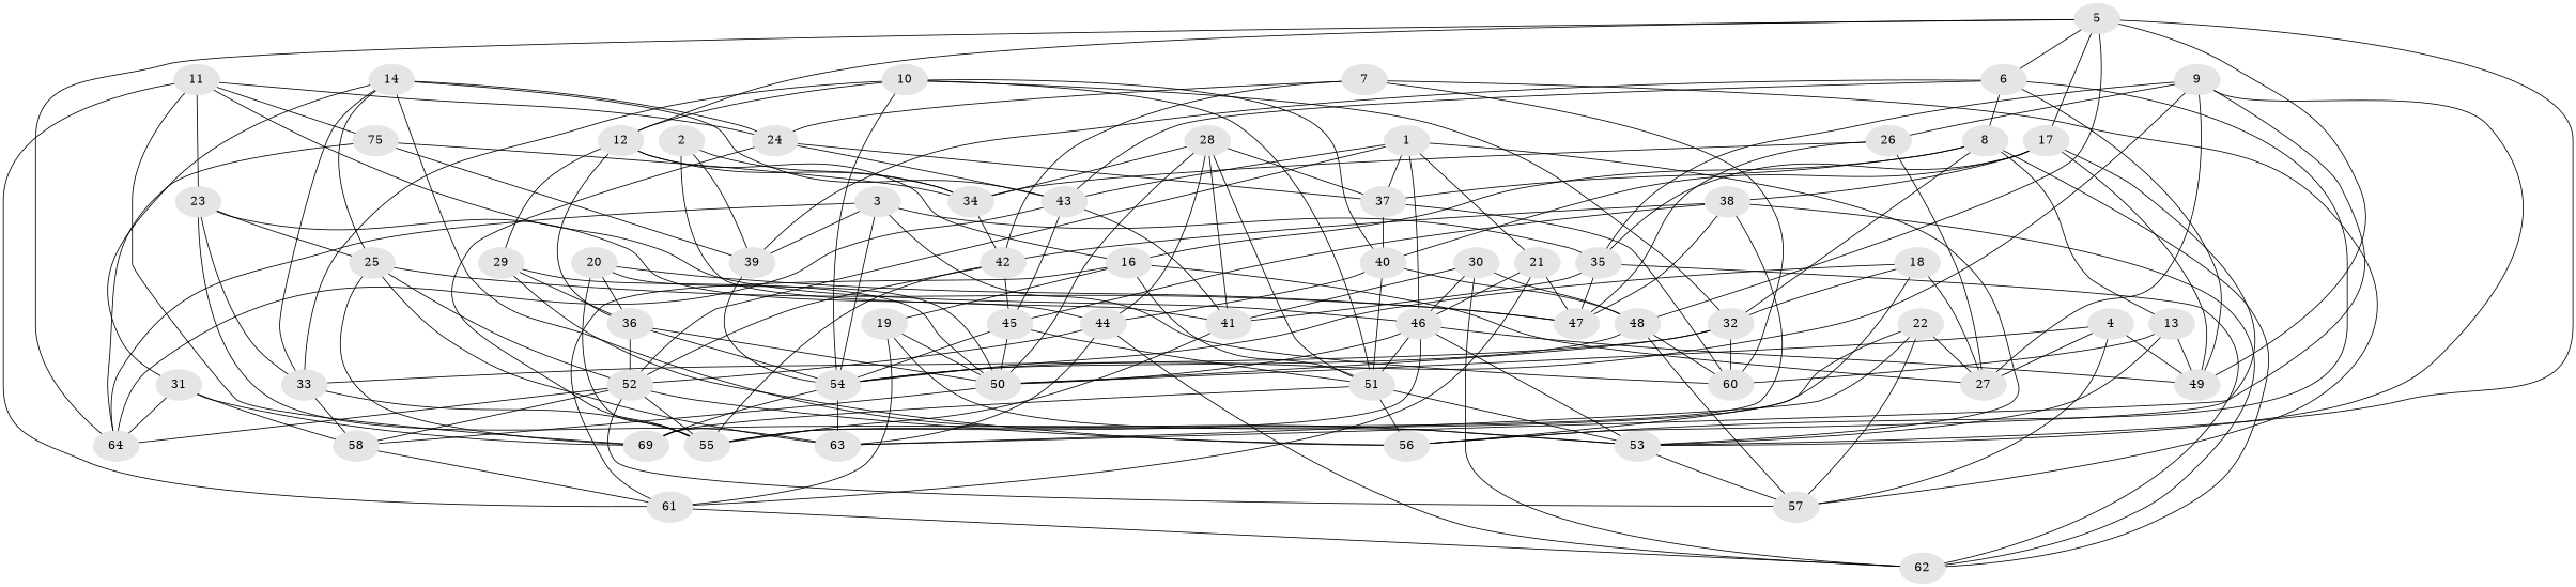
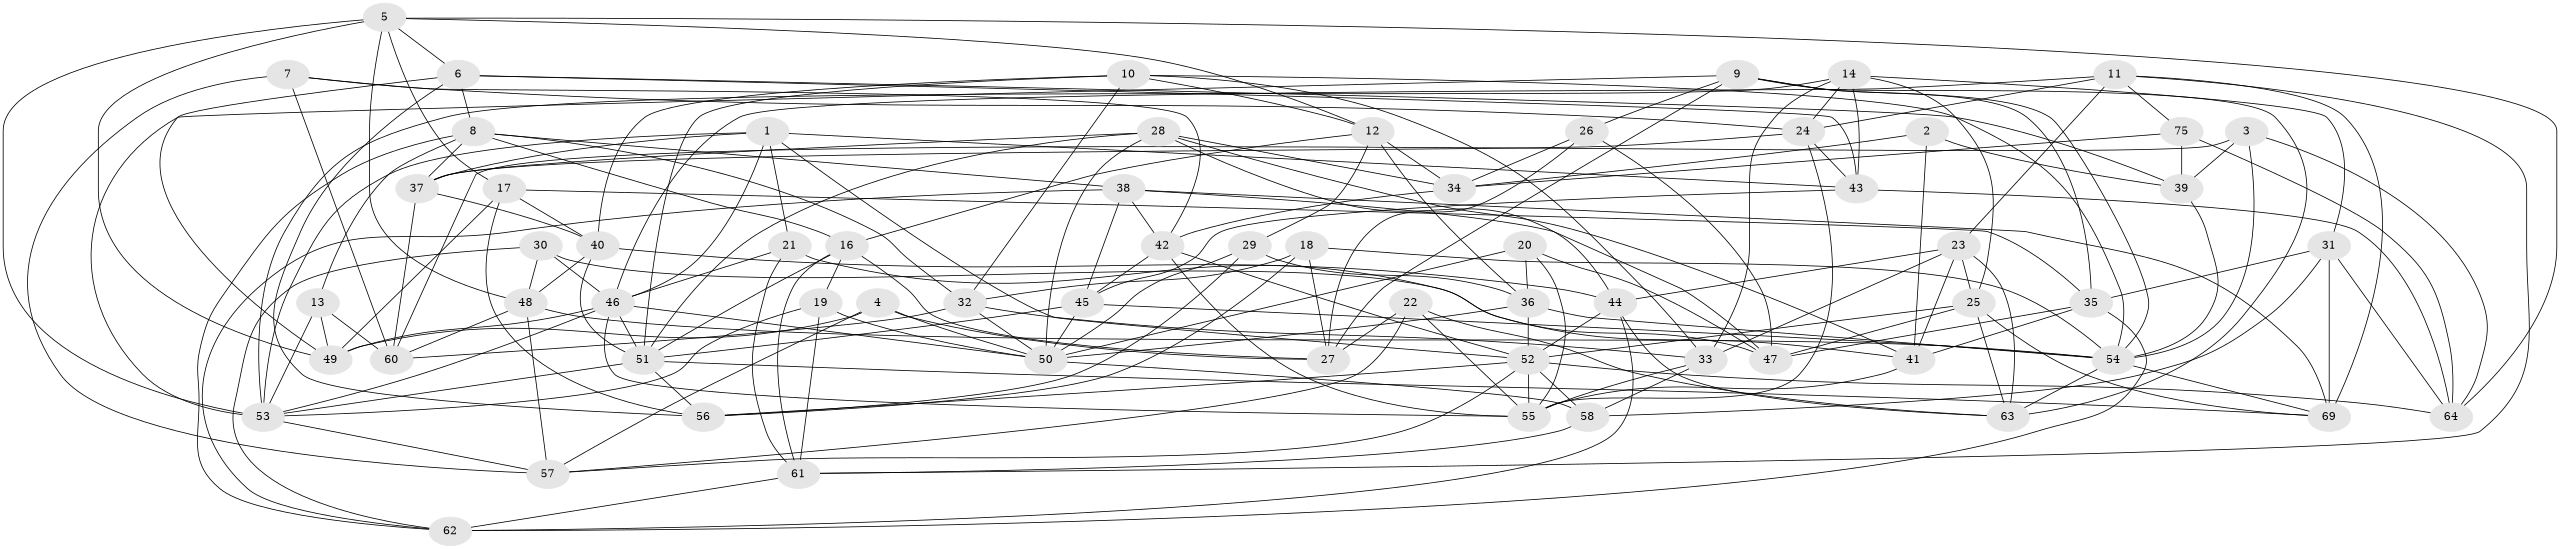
  graph {
    node [color=gray90 style=filled]
    edge [weight=1.0]
    1
    21
    37
    43
    46
    52
    53
    61
    47
    60
    40
    64
    45
    49
    50
    51
    55
    57
    56
    58
    2
    34
    39
    41
    42
    54
    3
    63
    n29 [label=69]
    4
    27
    5
    6
    12
    17
    48
    8
    16
    29
    36
    35
    38
    13
    32
    62
    7
    24
    19
    33
    9
    26
    10
    44
    11
    n55 [label=75]
    23
    25
    14
    31
    18
    20
    22
    28
    30
    1 -- 21
    1 -- 37
    1 -- 43
    1 -- 46
    1 -- 52
    1 -- 53
    21 -- 46
    21 -- 61
    21 -- 47
    37 -- 60
    37 -- 40
    43 -- 64
    43 -- 45
    46 -- 53
    46 -- 49
    46 -- 50
    46 -- 51 [weight=2.0]
    46 -- 55
    52 -- 64
    52 -- 55
    52 -- 57
    52 -- 56
    52 -- 58
    53 -- 57
    61 -- 62
    40 -- 51
    40 -- 48
    40 -- 44
    45 -- 50
    45 -- 51
    45 -- 54
    50 -- 58
    51 -- 53
    51 -- 56
    51 -- n29
    58 -- 61
    2 -- 34
    2 -- 39 [weight=2.0]
    2 -- 41
    34 -- 42
    39 -- 54
    41 -- 55
    42 -- 52
    42 -- 45
    42 -- 55
    54 -- 63
    54 -- n29
    3 -- 60
    3 -- 64
    3 -- 39
    3 -- 54
    4 -- 49
    4 -- 50
    4 -- 57
    4 -- 27
    5 -- 53 [weight=2.0]
    5 -- 64
    5 -- 49
    5 -- 6
    5 -- 12
    5 -- 17
    5 -- 48
    6 -- 43
    6 -- 49
    6 -- 56
    6 -- 39
    6 -- 8
    12 -- 34
    12 -- 16
    12 -- 29
    12 -- 36
    17 -- 40
    17 -- 49
    17 -- 56
    17 -- 35
-   17 -- 38
+   8 -- 38
    48 -- 60
    48 -- 57
    48 -- 54
    8 -- 37
    8 -- 16
    8 -- 13
    8 -- 32
    8 -- 62
    16 -- 61
    16 -- 51
    16 -- 27
    16 -- 19
    29 -- 50
    29 -- 56
    29 -- 36
    36 -- 52
    36 -- 50
    36 -- 54
    35 -- 47
    35 -- 41
    35 -- 62
    38 -- 47
    38 -- 45
    38 -- 42
    38 -- n29
    38 -- 62
    13 -- 53
    13 -- 60
    13 -- 49
    32 -- 60
    32 -- 50
    32 -- 33
    7 -- 60
    7 -- 57
    7 -- 42
    7 -- 24
    24 -- 37
    24 -- 43
    24 -- 55
    19 -- 53
    19 -- 61
    19 -- 50
    33 -- 55
    33 -- 58
    9 -- 53
    9 -- 54
    9 -- 63
    9 -- 27
    9 -- 35
    9 -- 26
    26 -- 47
    26 -- 34
    26 -- 27
    10 -- 40
    10 -- 51
    10 -- 54
    10 -- 12
    10 -- 32
    10 -- 33
    44 -- 52
    44 -- 63
    44 -- 62
    11 -- 46
    11 -- 61
    11 -- n29
    11 -- 24
    11 -- n55
    11 -- 23
    n55 -- 64
    n55 -- 34
    n55 -- 39
-   43 -- 41
+   23 -- 41
    23 -- 63
    23 -- 33
    23 -- 44
    23 -- 25
    25 -- 52
    25 -- 47
    25 -- 63
    25 -- n29
    14 -- 43
    14 -- 53
    14 -- 24
    14 -- 33
    14 -- 25
    14 -- 31
    31 -- 64
    31 -- 58 [weight=2.0]
    31 -- n29
-   3 -- 35
+   31 -- 35
    18 -- 56
    18 -- 54
    18 -- 27
    18 -- 32
    20 -- 47
    20 -- 50
    20 -- 55
    20 -- 36
    22 -- 55
    22 -- 57
    22 -- 63
    22 -- 27
    28 -- 37
    28 -- 50
    28 -- 51
    28 -- 34
    28 -- 41
    28 -- 44
    30 -- 46
    30 -- 41
    30 -- 48
    30 -- 62
  }
